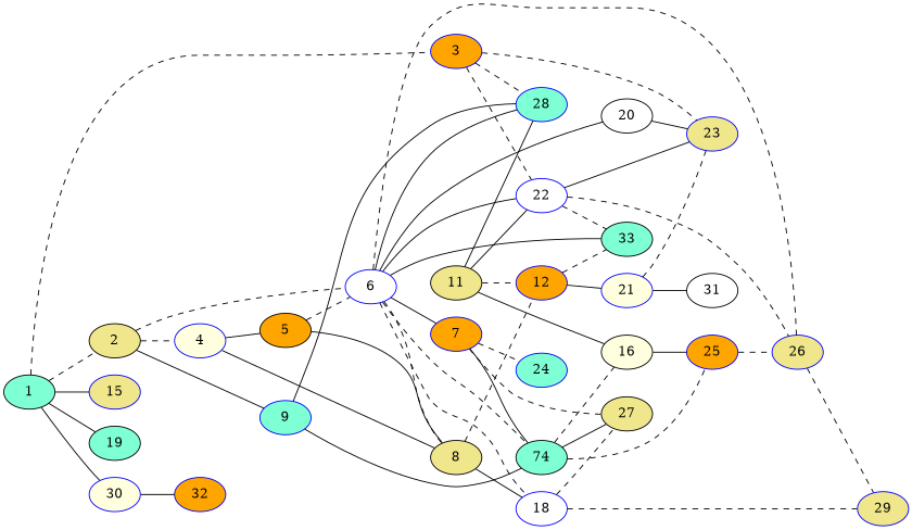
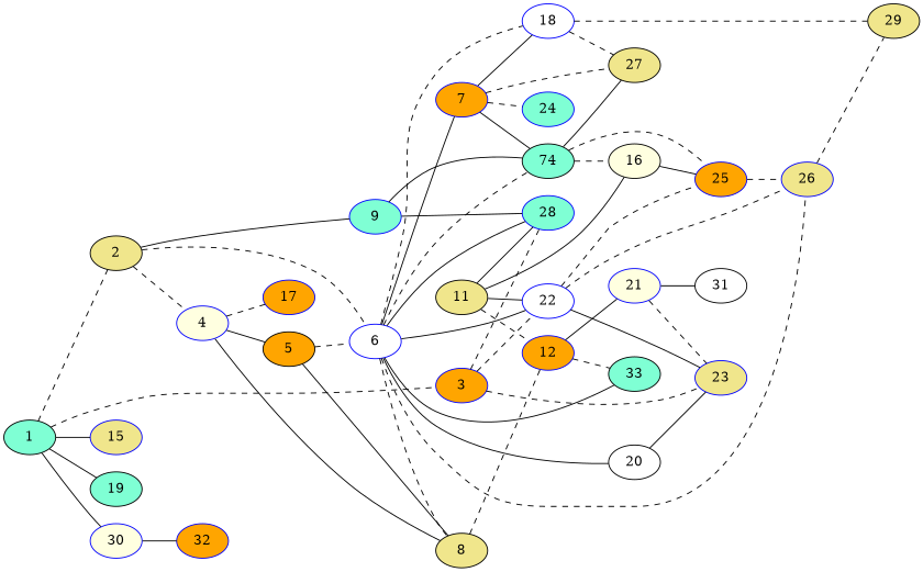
  graph {
    rankdir=LR
    node [color=blue fillcolor=khaki style=filled]
    edge [style=dashed weight=1.0]
    1 [color=black fillcolor=aquamarine]
    2 [color=black]
    3 [fillcolor=orange]
    15
    19 [color=black fillcolor=aquamarine]
    30 [fillcolor=lightyellow]
    4 [fillcolor=lightyellow]
    6 [fillcolor=white]
    9 [fillcolor=aquamarine]
    22 [fillcolor=white]
    23
    28 [fillcolor=aquamarine]
    32 [fillcolor=orange]
    5 [color=black fillcolor=orange]
    8 [color=black]
+   17 [fillcolor=orange]
    7 [fillcolor=orange]
    n18 [color=black fillcolor=aquamarine label=33]
    n19 [color=black fillcolor=aquamarine label=74]
    18 [fillcolor=white]
    20 [color=black fillcolor=white]
    26
    25 [fillcolor=orange]
    12 [fillcolor=orange]
    24 [fillcolor=aquamarine]
    27 [color=black]
    16 [color=black fillcolor=lightyellow]
-   29
+   29 [color=black]
    21 [fillcolor=lightyellow]
    11 [color=black]
    31 [color=black fillcolor=white]
    1 -- 2
    1 -- 3
    1 -- 15 [style=solid]
    1 -- 19 [style=solid]
    1 -- 30 [style=solid]
    2 -- 4
    2 -- 6
    2 -- 9 [style=solid weight=2.0]
    3 -- 22 [weight=2.0]
    3 -- 23
    3 -- 28
    30 -- 32 [style=solid]
    4 -- 5 [style=solid]
    4 -- 8 [style=solid]
+   4 -- 17
    6 -- 22 [style=solid]
    6 -- 28 [style=solid]
    6 -- 8
    6 -- 7 [style=solid]
    6 -- n18 [style=solid]
    6 -- n19
    6 -- 18
    6 -- 20 [style=solid]
    6 -- 26
    9 -- 28 [style=solid]
    9 -- n19 [style=solid]
    22 -- 23 [style=solid]
    22 -- 26
-   22 -- n18
+   22 -- 25
    5 -- 6
    5 -- 8 [style=solid]
-   8 -- 18 [style=solid]
+   7 -- 18 [style=solid]
    8 -- 12
    7 -- n19 [style=solid]
    7 -- 24
    7 -- 27
    n19 -- 25
    n19 -- 27 [style=solid]
    n19 -- 16
    18 -- 27
    18 -- 29 [weight=2.0]
    20 -- 23 [style=solid]
    26 -- 29
    25 -- 26 [weight=2.0]
    12 -- n18
    12 -- 21 [style=solid]
    16 -- 25 [style=solid]
    21 -- 23
    21 -- 31 [style=solid]
    11 -- 22 [style=solid]
    11 -- 28 [style=solid]
    11 -- 12
    11 -- 16 [style=solid]
  }
